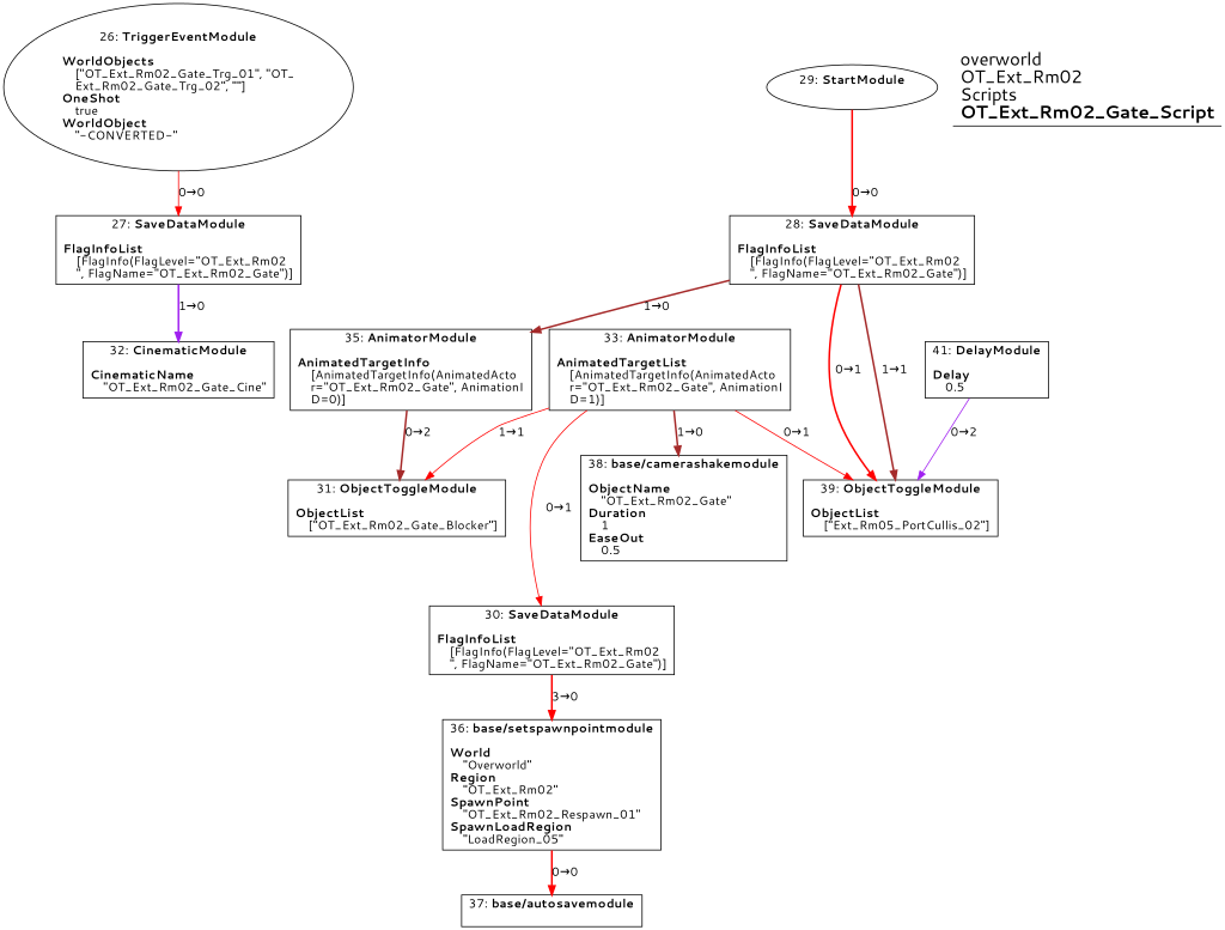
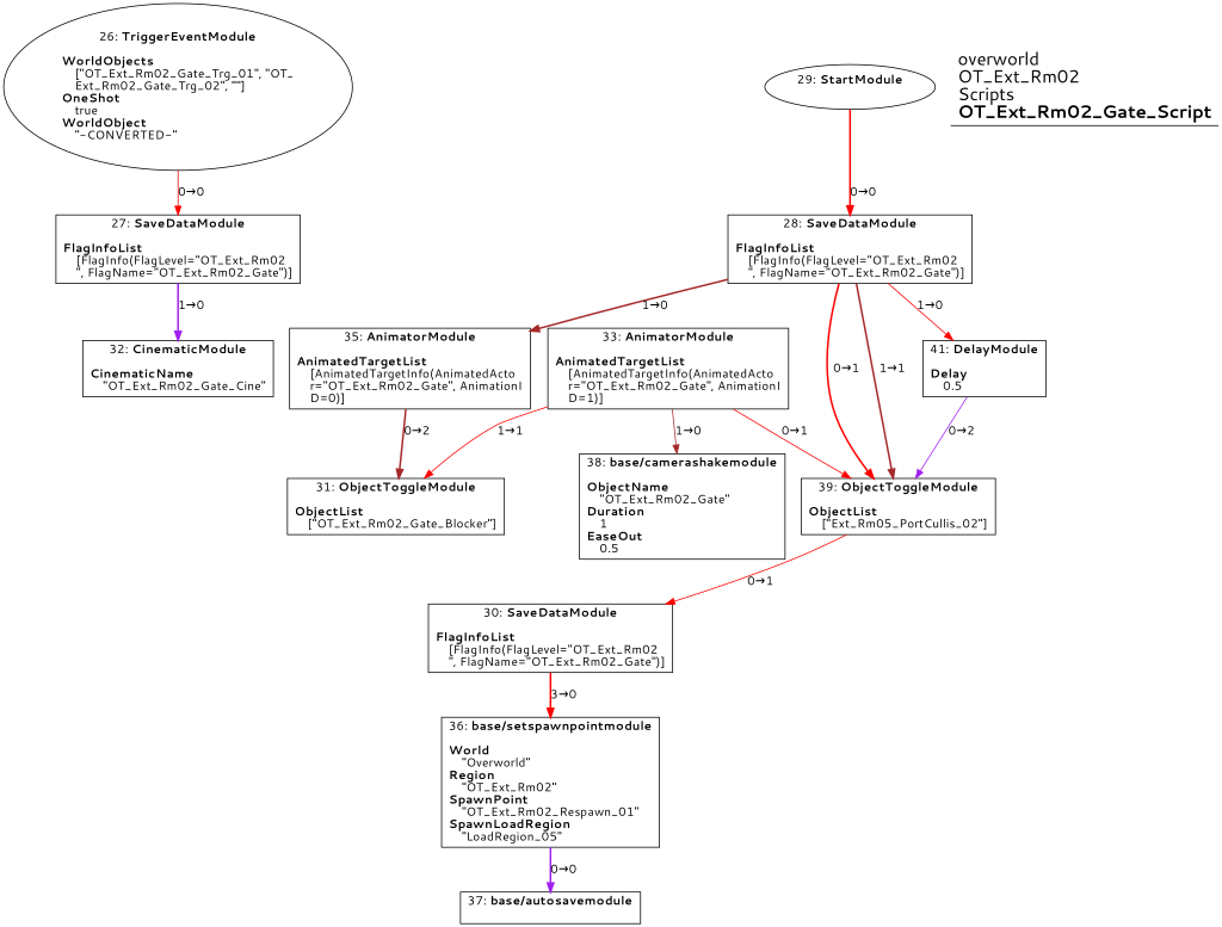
  digraph {
    fontname="Segoe UI"
    splines=spline
    node [fontname="Segoe UI" shape=box]
    edge [color=red fontname="Segoe UI" style=bold]
    n1 [label=<26: <b>TriggerEventModule</b><br/><br/><b>WorldObjects</b><br align="left"/>    [&quot;OT_Ext_Rm02_Gate_Trg_01&quot;, &quot;OT_<br align="left"/>    Ext_Rm02_Gate_Trg_02&quot;, &quot;&quot;]<br align="left"/><b>OneShot</b><br align="left"/>    true<br align="left"/><b>WorldObject</b><br align="left"/>    &quot;-CONVERTED-&quot;<br align="left"/>> shape=oval]
    n2 [label=<27: <b>SaveDataModule</b><br/><br/><b>FlagInfoList</b><br align="left"/>    [FlagInfo(FlagLevel=&quot;OT_Ext_Rm02<br align="left"/>    &quot;, FlagName=&quot;OT_Ext_Rm02_Gate&quot;)]<br align="left"/>>]
    n3 [label=<32: <b>CinematicModule</b><br/><br/><b>CinematicName</b><br align="left"/>    &quot;OT_Ext_Rm02_Gate_Cine&quot;<br align="left"/>>]
    n4 [label=<33: <b>AnimatorModule</b><br/><br/><b>AnimatedTargetList</b><br align="left"/>    [AnimatedTargetInfo(AnimatedActo<br align="left"/>    r=&quot;OT_Ext_Rm02_Gate&quot;, AnimationI<br align="left"/>    D=1)]<br align="left"/>>]
    n5 [label=<39: <b>ObjectToggleModule</b><br/><br/><b>ObjectList</b><br align="left"/>    [&quot;Ext_Rm05_PortCullis_02&quot;]<br align="left"/>>]
    n6 [label=<30: <b>SaveDataModule</b><br/><br/><b>FlagInfoList</b><br align="left"/>    [FlagInfo(FlagLevel=&quot;OT_Ext_Rm02<br align="left"/>    &quot;, FlagName=&quot;OT_Ext_Rm02_Gate&quot;)]<br align="left"/>>]
    n7 [label=<31: <b>ObjectToggleModule</b><br/><br/><b>ObjectList</b><br align="left"/>    [&quot;OT_Ext_Rm02_Gate_Blocker&quot;]<br align="left"/>>]
    n8 [label=<38: <b>base/camerashakemodule</b><br/><br/><b>ObjectName</b><br align="left"/>    &quot;OT_Ext_Rm02_Gate&quot;<br align="left"/><b>Duration</b><br align="left"/>    1<br align="left"/><b>EaseOut</b><br align="left"/>    0.5<br align="left"/>>]
    n9 [label=<36: <b>base/setspawnpointmodule</b><br/><br/><b>World</b><br align="left"/>    &quot;Overworld&quot;<br align="left"/><b>Region</b><br align="left"/>    &quot;OT_Ext_Rm02&quot;<br align="left"/><b>SpawnPoint</b><br align="left"/>    &quot;OT_Ext_Rm02_Respawn_01&quot;<br align="left"/><b>SpawnLoadRegion</b><br align="left"/>    &quot;LoadRegion_05&quot;<br align="left"/>>]
    n10 [label=<28: <b>SaveDataModule</b><br/><br/><b>FlagInfoList</b><br align="left"/>    [FlagInfo(FlagLevel=&quot;OT_Ext_Rm02<br align="left"/>    &quot;, FlagName=&quot;OT_Ext_Rm02_Gate&quot;)]<br align="left"/>>]
-   n11 [label=<35: <b>AnimatorModule</b><br/><br/><b>AnimatedTargetInfo</b><br align="left"/>    [AnimatedTargetInfo(AnimatedActo<br align="left"/>    r=&quot;OT_Ext_Rm02_Gate&quot;, AnimationI<br align="left"/>    D=0)]<br align="left"/>>]
+   n11 [label=<35: <b>AnimatorModule</b><br/><br/><b>AnimatedTargetList</b><br align="left"/>    [AnimatedTargetInfo(AnimatedActo<br align="left"/>    r=&quot;OT_Ext_Rm02_Gate&quot;, AnimationI<br align="left"/>    D=0)]<br align="left"/>>]
    n12 [label=<41: <b>DelayModule</b><br/><br/><b>Delay</b><br align="left"/>    0.5<br align="left"/>>]
    n13 [label=<29: <b>StartModule</b><br/><br/>> shape=oval]
    n14 [label=<37: <b>base/autosavemodule</b><br/><br/>>]
    n15 [label=<<font point-size="20">overworld<br align="left"/>OT_Ext_Rm02<br align="left"/>Scripts<br align="left"/><b>OT_Ext_Rm02_Gate_Script</b><br align="left"/></font>> shape=underline]
    n1 -> n2 [label="0→0" style=solid]
    n2 -> n3 [color=purple label="1→0"]
    n4 -> n5 [label="0→1" style=solid]
-   n4 -> n6 [label="0→1" style=solid]
+   n5 -> n6 [label="0→1" style=solid]
    n4 -> n7 [label="1→1" style=solid]
-   n4 -> n8 [color=brown label="1→0"]
+   n4 -> n8 [color=brown label="1→0" style=solid]
    n6 -> n9 [label="3→0"]
-   n9 -> n14 [label="0→0"]
+   n9 -> n14 [color=purple label="0→0"]
    n10 -> n5 [label="0→1"]
    n10 -> n5 [color=brown label="1→1"]
    n10 -> n11 [color=brown label="1→0"]
+   n10 -> n12 [label="1→0" style=solid]
    n11 -> n7 [color=brown label="0→2"]
    n12 -> n5 [color=purple label="0→2" style=solid]
    n13 -> n10 [label="0→0"]
  }
